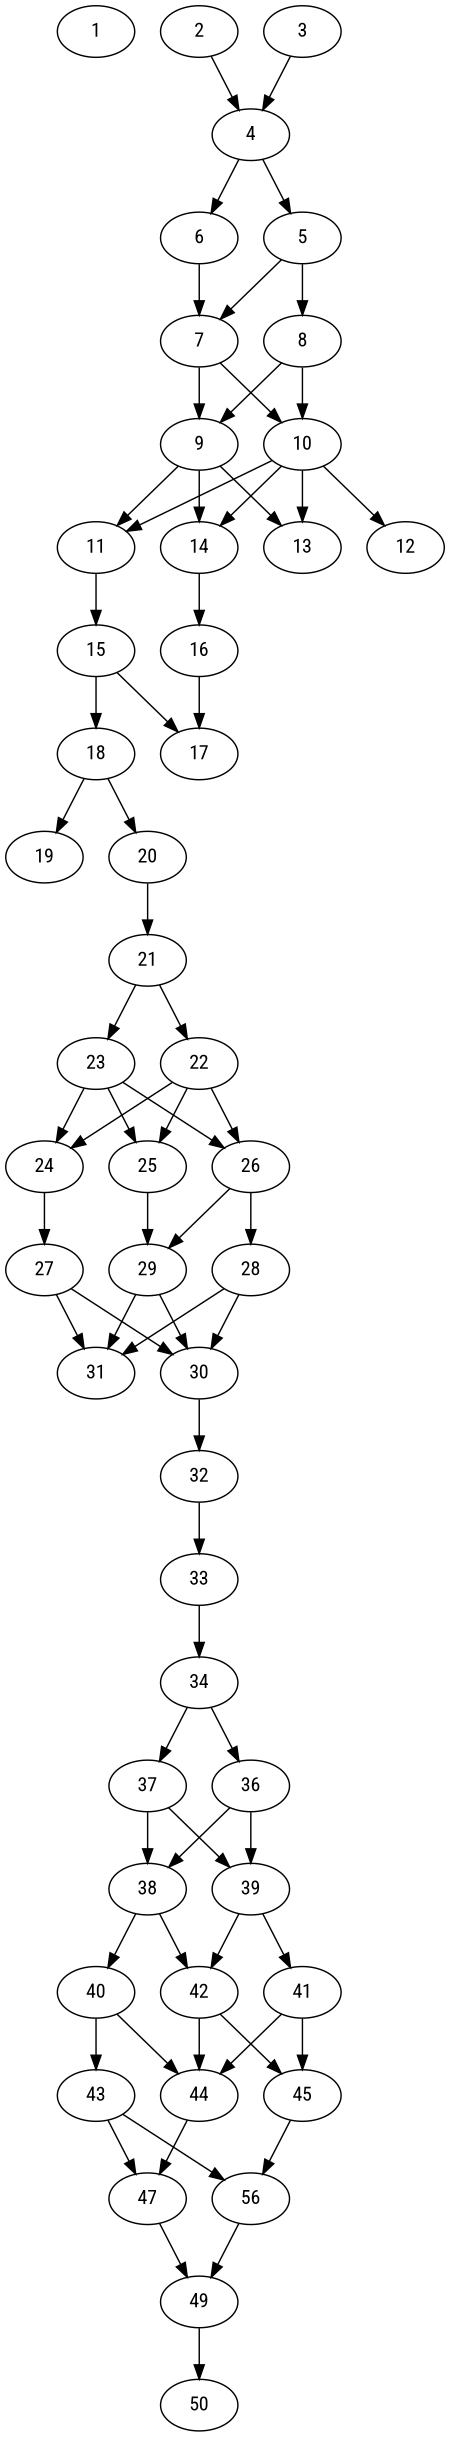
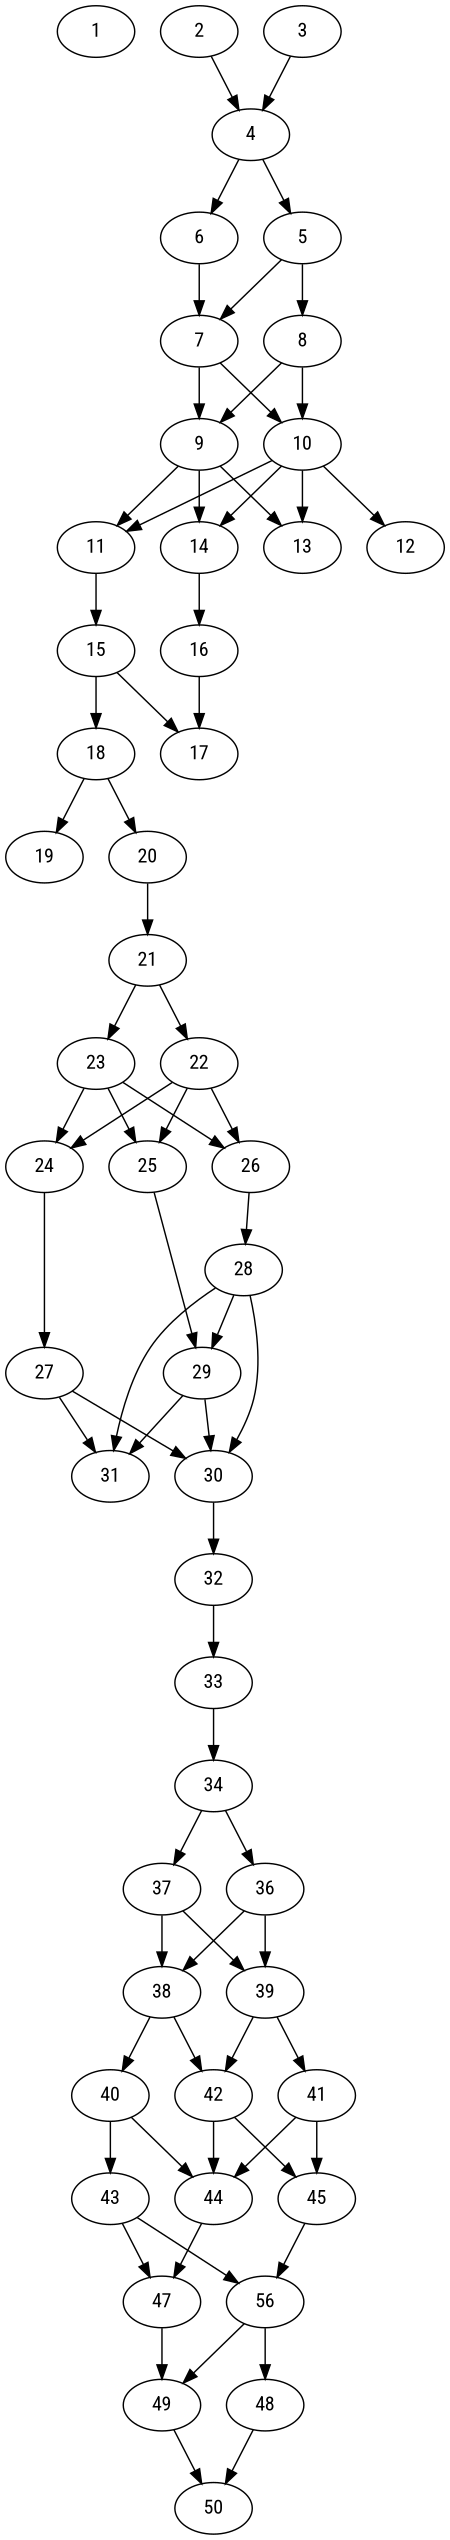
  digraph {
    fontname="Roboto Condensed"
    node [alpha=0.05 fontname="Roboto Condensed"]
    edge [fontname="Roboto Condensed"]
    1 [alpha=0.08 expect_size=34033664]
    2 [alpha=0.11 expect_size=13764608]
    4 [alpha=0.16 expect_size=30633984]
    5 [alpha=0.02 expect_size=30406656]
    6 [alpha=0.08 expect_size=6403072]
    7 [alpha=0.12 expect_size=39033856]
    8 [alpha=0.14 expect_size=43637760]
    3 [alpha=0.12 expect_size=13538304]
    9 [expect_size=35190784]
    10 [alpha=0.15 expect_size=14604288]
    11 [alpha=0.19 expect_size=18420736]
    13 [alpha=0.04 expect_size=16028672]
    14 [alpha=0.07 expect_size=43416576]
    12 [expect_size=38294528]
    15 [alpha=0.15 expect_size=34835456]
    16 [alpha=0.03 expect_size=39554048]
    17 [alpha=0.06 expect_size=12123136]
    18 [alpha=0.09 expect_size=41293824]
    19 [alpha=0.17 expect_size=27138048]
    20 [alpha=0.10 expect_size=39070720]
    21 [alpha=0.16 expect_size=27060224]
    22 [expect_size=23617536]
    23 [alpha=0.18 expect_size=35855360]
    24 [alpha=0.01 expect_size=44998656]
    25 [alpha=0.15 expect_size=15070208]
    26 [alpha=0.10 expect_size=50073600]
    27 [alpha=0.19 expect_size=11095040]
    29 [alpha=0.02 expect_size=45848576]
    28 [alpha=0.04 expect_size=25147392]
    30 [alpha=0.04 expect_size=38878208]
    31 [alpha=0.11 expect_size=16234496]
    32 [alpha=0.13 expect_size=6707200]
    33 [alpha=0.19 expect_size=18820096]
    34 [alpha=0.01 expect_size=13682688]
    36 [expect_size=5811200]
    37 [alpha=0.17 expect_size=29401088]
    38 [expect_size=26878976]
    39 [alpha=0.02 expect_size=36636672]
    40 [alpha=0.13 expect_size=41439232]
    42 [alpha=0.01 expect_size=30252032]
    41 [alpha=0.13 expect_size=50647040]
    43 [alpha=0.02 expect_size=13307904]
    44 [alpha=0.00 expect_size=10599424]
    45 [alpha=0.03 expect_size=13116416]
    n45 [alpha=0.04 expect_size=50451456 label=56]
    47 [alpha=0.07 expect_size=15357952]
+   48 [alpha=0.19 expect_size=9088000]
    49 [alpha=0.09 expect_size=20508672]
    50 [alpha=0.12 expect_size=24329216]
    2 -> 4
    4 -> 5
    4 -> 6
    5 -> 7
    5 -> 8
    6 -> 7
    7 -> 9
    7 -> 10
    8 -> 9
    8 -> 10
    3 -> 4
    9 -> 11
    9 -> 13
    9 -> 14
    10 -> 11
    10 -> 13
    10 -> 14
    10 -> 12
    11 -> 15
    14 -> 16
    15 -> 17
    15 -> 18
    16 -> 17
    18 -> 19
    18 -> 20
    20 -> 21
    21 -> 22
    21 -> 23
    22 -> 24
    22 -> 25
    22 -> 26
    23 -> 24
    23 -> 25
    23 -> 26
    24 -> 27
    25 -> 29
-   26 -> 29
+   28 -> 29
    26 -> 28
    27 -> 30
    27 -> 31
    29 -> 30
    29 -> 31
    28 -> 30
    28 -> 31
    30 -> 32
    32 -> 33
    33 -> 34
    34 -> 36
    34 -> 37
    36 -> 38
    36 -> 39
    37 -> 38
    37 -> 39
    38 -> 40
    38 -> 42
    39 -> 42
    39 -> 41
    40 -> 43
    40 -> 44
    42 -> 44
    42 -> 45
    41 -> 44
    41 -> 45
    43 -> n45
    43 -> 47
    44 -> 47
    45 -> n45
+   n45 -> 48
    n45 -> 49
    47 -> 49
+   48 -> 50
    49 -> 50
  }
